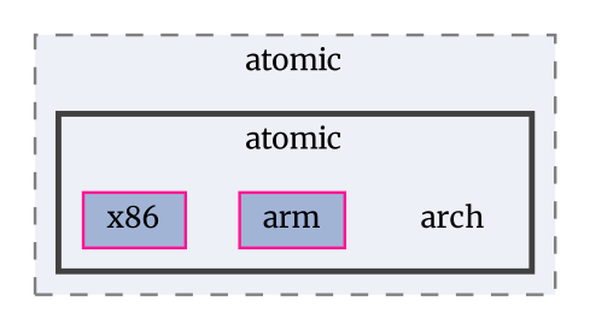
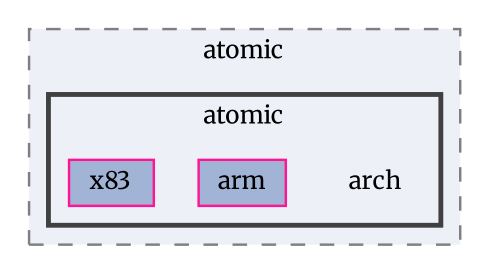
  digraph {
    compound=true
    fontname=Merriweather
    node [fontname=Merriweather fontsize=10 shape=box color=deeppink fillcolor="#a2b4d6" style=filled]
    n1 [height=0.2 label=arch shape=plaintext width=0.4 fillcolor="" style=""]
    n2 [height=0.2 label=arm width=0.4]
-   n3 [height=0.2 label=x86 width=0.4]
+   n3 [height=0.2 label=x83 width=0.4]
    subgraph cluster_1 {
      bgcolor="#edf0f7"
      fontsize=10
      label=atomic
      pencolor=grey50
      style="filled,dashed"
      subgraph cluster_2 {
        bgcolor="#edf0f7"
        fontsize=10
        pencolor=grey25
        style="filled,bold"
        n1
        n2
        n3
      }
    }
  }
